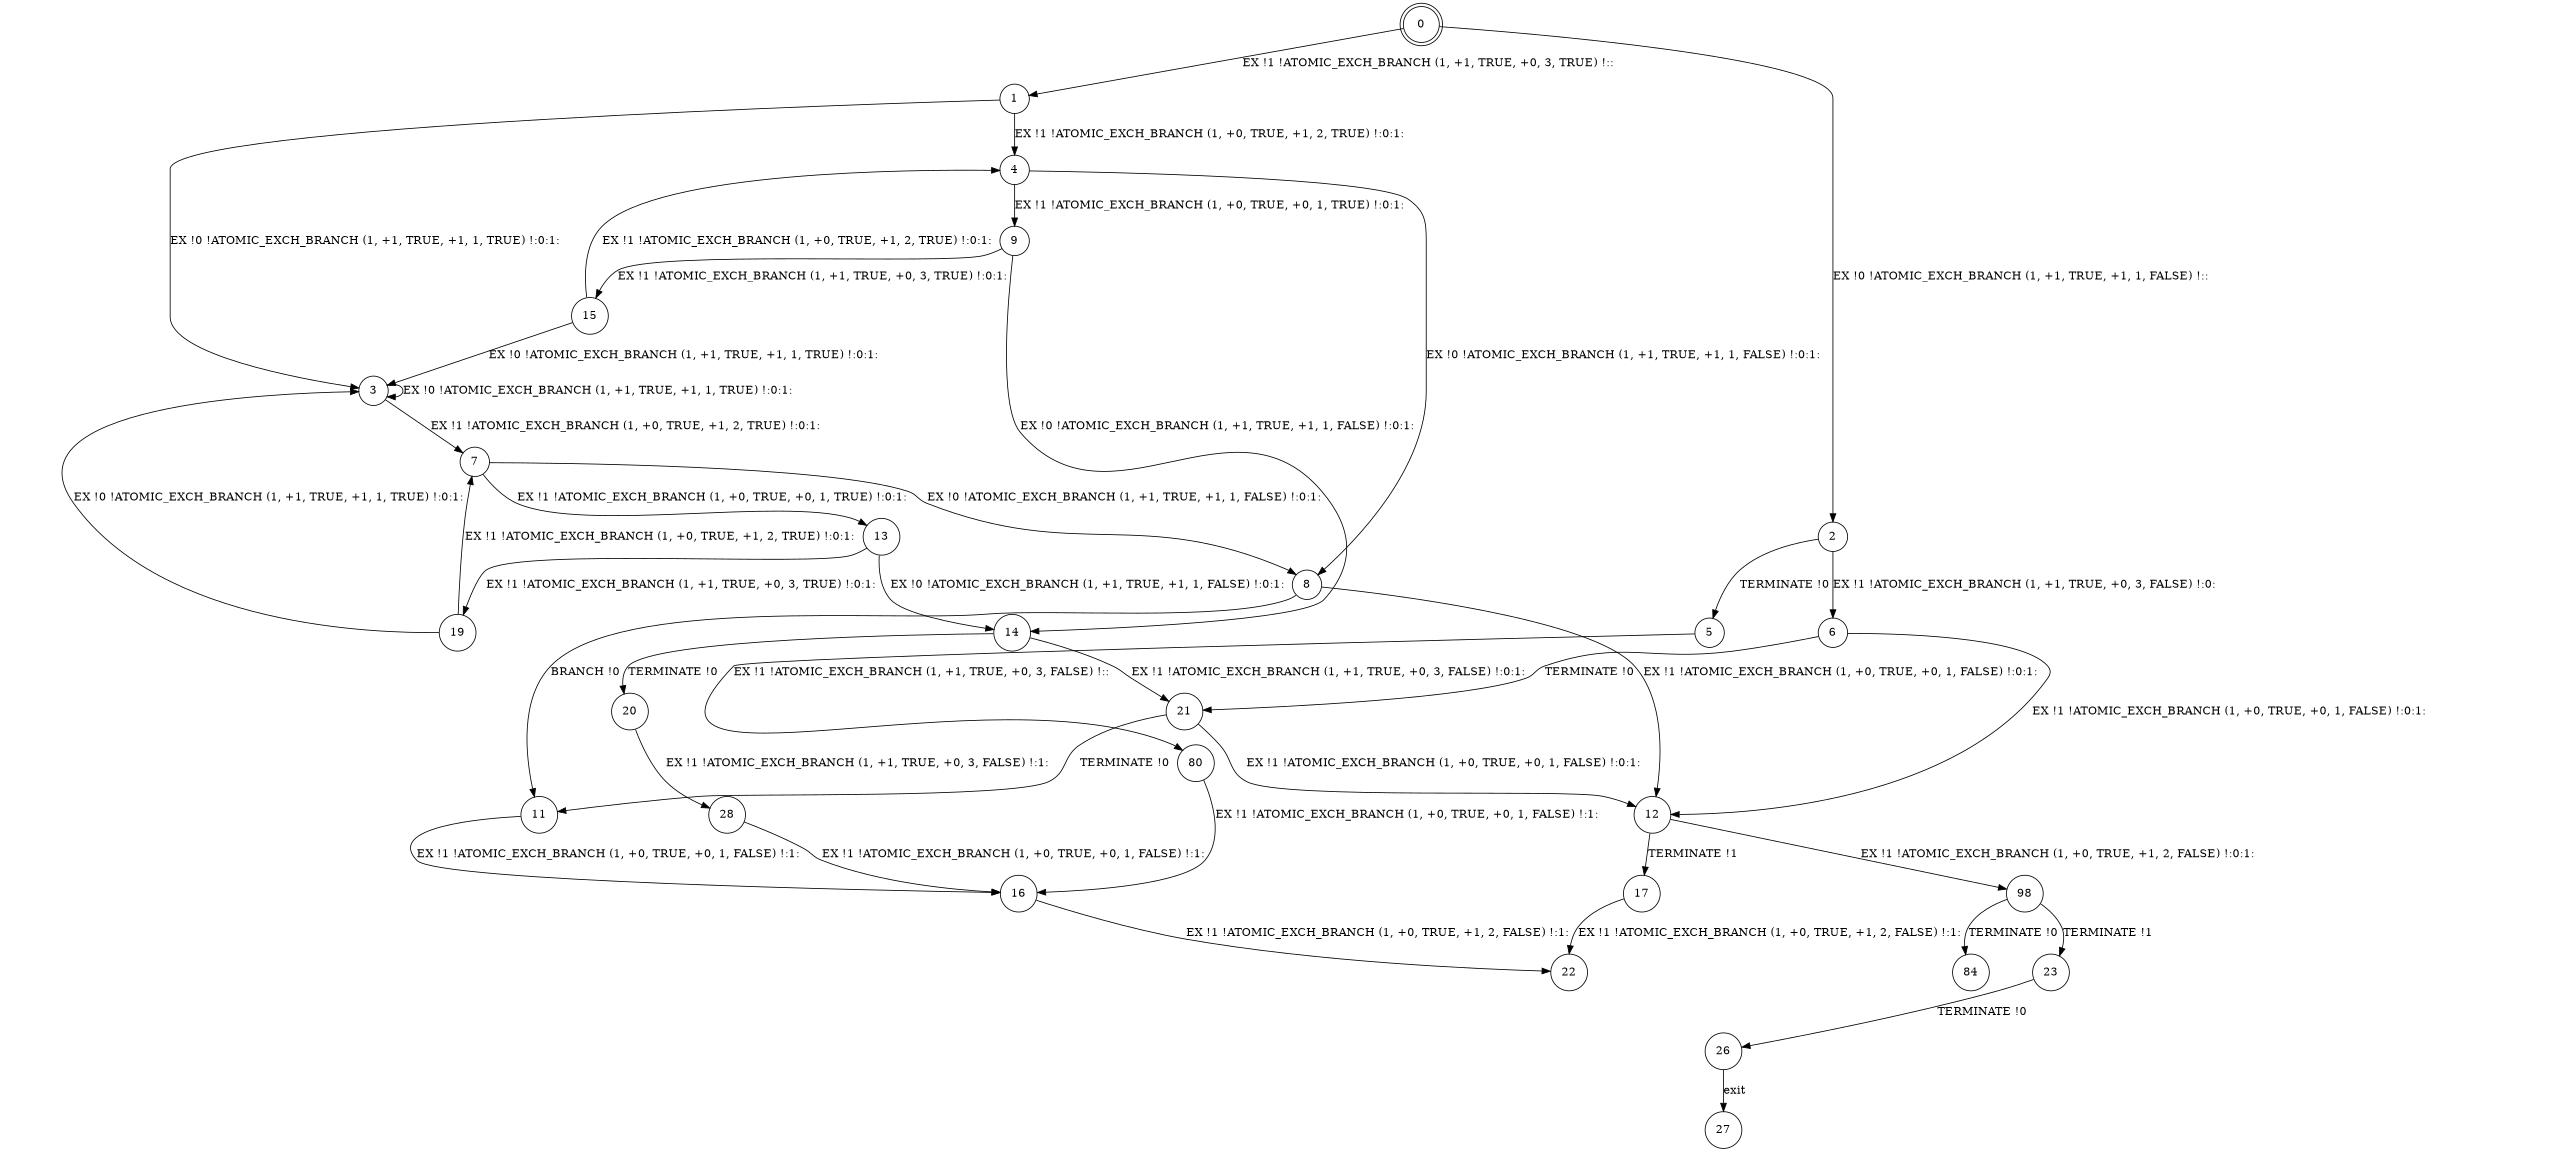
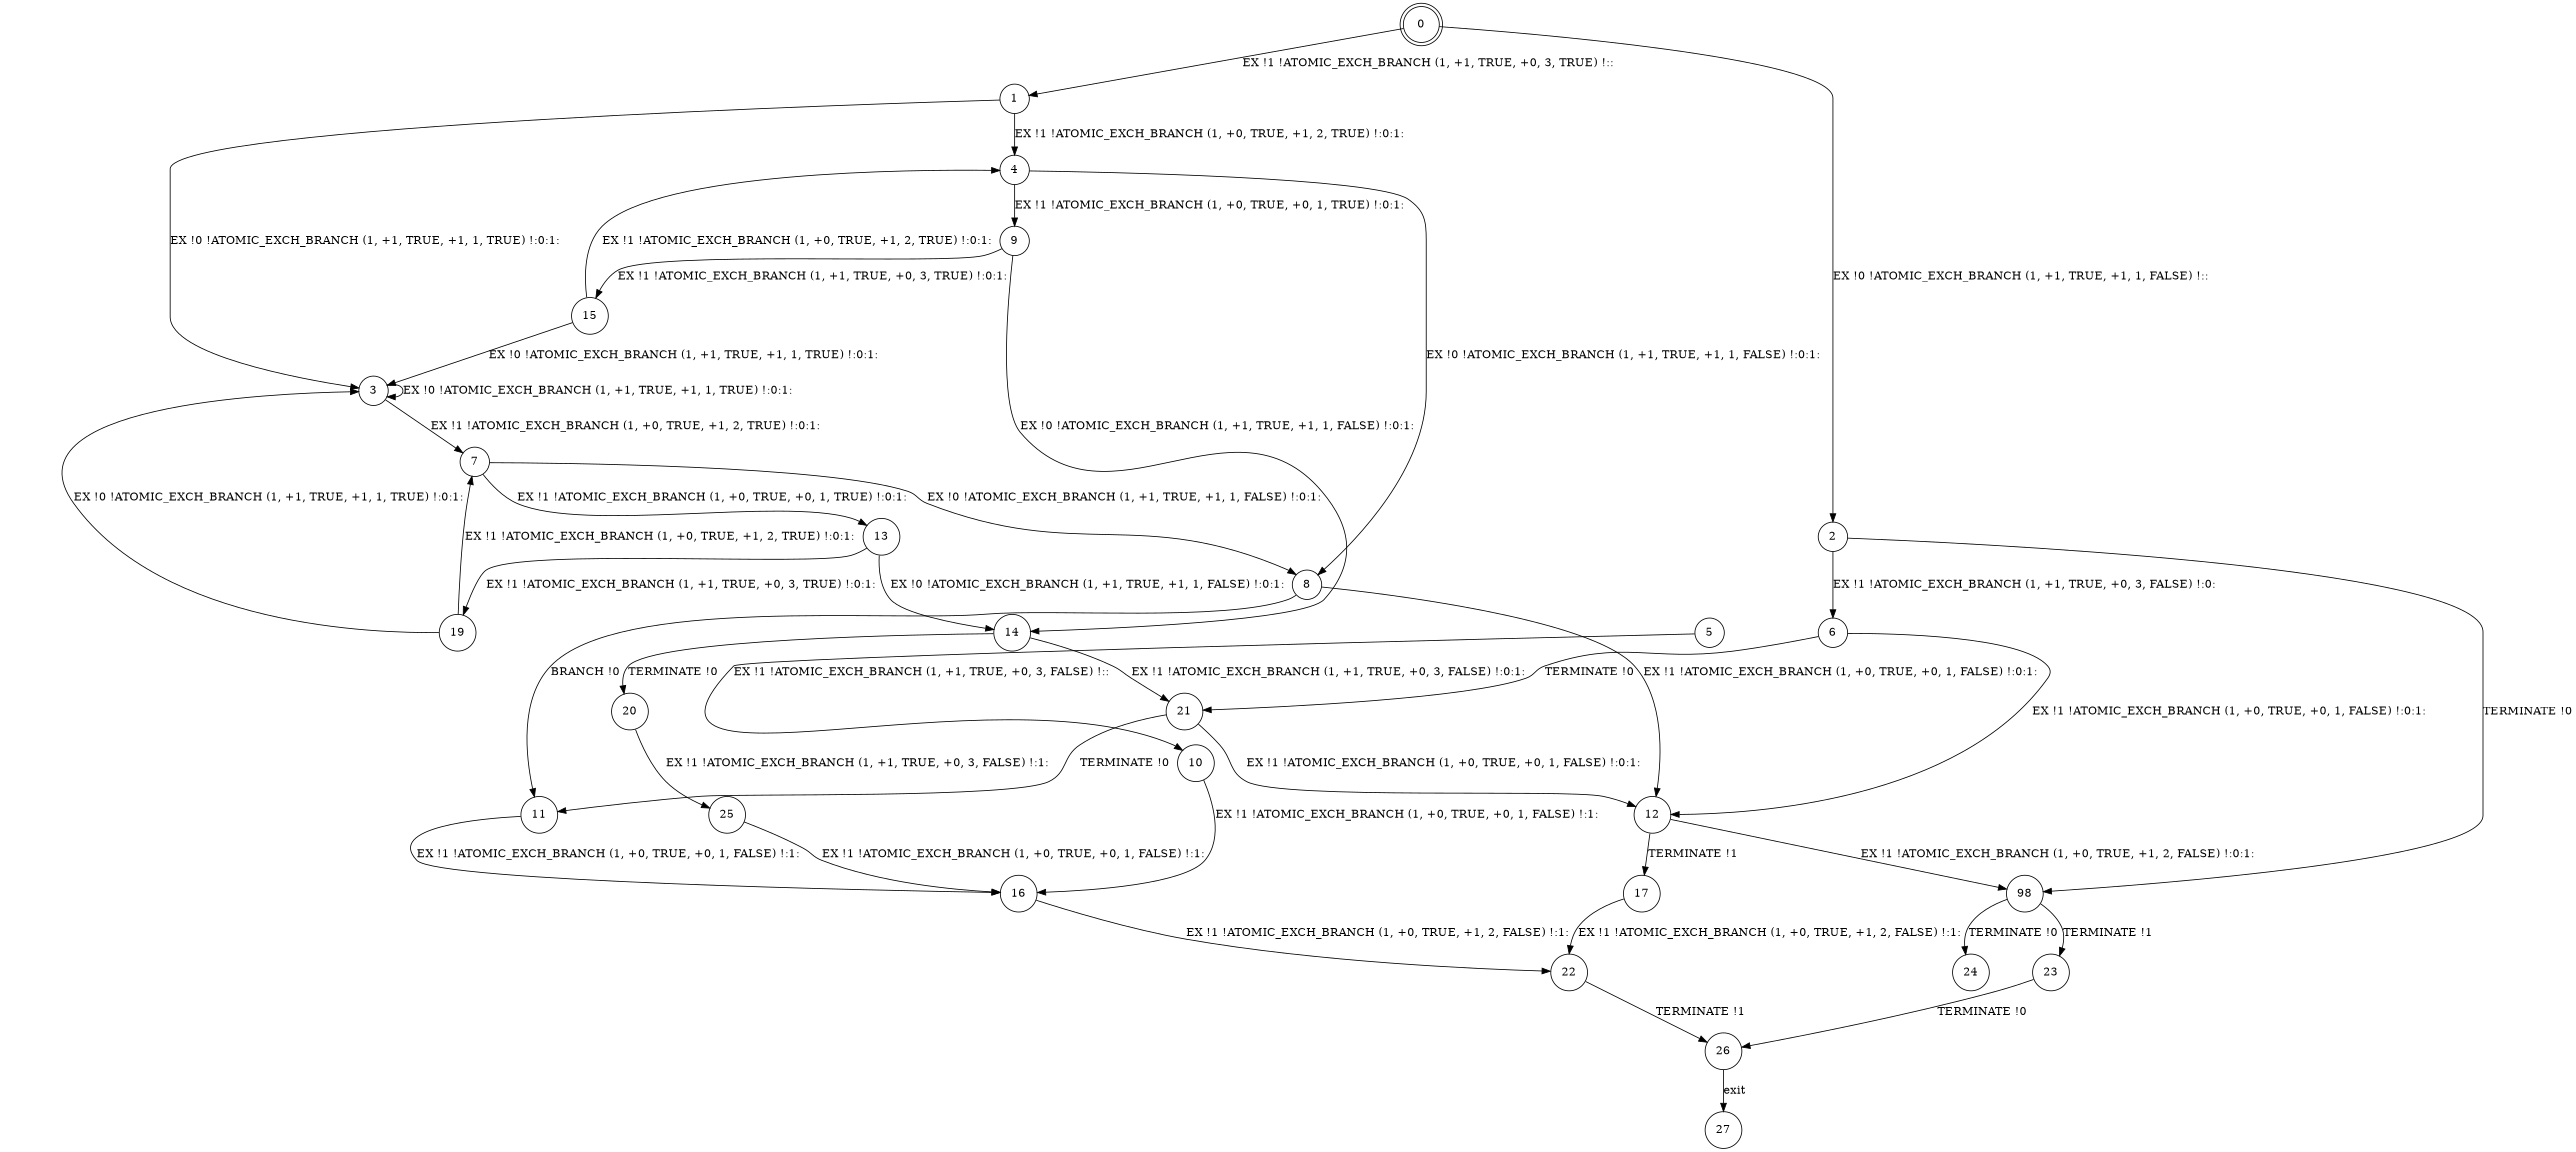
  digraph {
    node [shape=circle]
    0 [peripheries=2]
    1
    2
    3
    4
    5
    6
    7
    8
    9
-   10 [label=80]
+   10
    12
    21
    13
    11
    14
    15
    16
    17
    n20 [label=98]
    19
    20
    22
    23
-   24 [label=84]
-   25 [label=28]
+   24
+   25
    26
    27
    0 -> 1 [label="EX !1 !ATOMIC_EXCH_BRANCH (1, +1, TRUE, +0, 3, TRUE) !::"]
    0 -> 2 [label="EX !0 !ATOMIC_EXCH_BRANCH (1, +1, TRUE, +1, 1, FALSE) !::"]
    1 -> 3 [label="EX !0 !ATOMIC_EXCH_BRANCH (1, +1, TRUE, +1, 1, TRUE) !:0:1:"]
    1 -> 4 [label="EX !1 !ATOMIC_EXCH_BRANCH (1, +0, TRUE, +1, 2, TRUE) !:0:1:"]
-   2 -> 5 [label="TERMINATE !0"]
+   2 -> n20 [label="TERMINATE !0"]
    2 -> 6 [label="EX !1 !ATOMIC_EXCH_BRANCH (1, +1, TRUE, +0, 3, FALSE) !:0:"]
    3 -> 3 [label="EX !0 !ATOMIC_EXCH_BRANCH (1, +1, TRUE, +1, 1, TRUE) !:0:1:"]
    3 -> 7 [label="EX !1 !ATOMIC_EXCH_BRANCH (1, +0, TRUE, +1, 2, TRUE) !:0:1:"]
    4 -> 8 [label="EX !0 !ATOMIC_EXCH_BRANCH (1, +1, TRUE, +1, 1, FALSE) !:0:1:"]
    4 -> 9 [label="EX !1 !ATOMIC_EXCH_BRANCH (1, +0, TRUE, +0, 1, TRUE) !:0:1:"]
    5 -> 10 [label="EX !1 !ATOMIC_EXCH_BRANCH (1, +1, TRUE, +0, 3, FALSE) !::"]
    6 -> 12 [label="EX !1 !ATOMIC_EXCH_BRANCH (1, +0, TRUE, +0, 1, FALSE) !:0:1:"]
    6 -> 21 [label="TERMINATE !0"]
    7 -> 8 [label="EX !0 !ATOMIC_EXCH_BRANCH (1, +1, TRUE, +1, 1, FALSE) !:0:1:"]
    7 -> 13 [label="EX !1 !ATOMIC_EXCH_BRANCH (1, +0, TRUE, +0, 1, TRUE) !:0:1:"]
    8 -> 12 [label="EX !1 !ATOMIC_EXCH_BRANCH (1, +0, TRUE, +0, 1, FALSE) !:0:1:"]
    8 -> 11 [label="BRANCH !0"]
    9 -> 14 [label="EX !0 !ATOMIC_EXCH_BRANCH (1, +1, TRUE, +1, 1, FALSE) !:0:1:"]
    9 -> 15 [label="EX !1 !ATOMIC_EXCH_BRANCH (1, +1, TRUE, +0, 3, TRUE) !:0:1:"]
    10 -> 16 [label="EX !1 !ATOMIC_EXCH_BRANCH (1, +0, TRUE, +0, 1, FALSE) !:1:"]
    12 -> 17 [label="TERMINATE !1"]
    12 -> n20 [label="EX !1 !ATOMIC_EXCH_BRANCH (1, +0, TRUE, +1, 2, FALSE) !:0:1:"]
    21 -> 12 [label="EX !1 !ATOMIC_EXCH_BRANCH (1, +0, TRUE, +0, 1, FALSE) !:0:1:"]
    21 -> 11 [label="TERMINATE !0"]
    13 -> 14 [label="EX !0 !ATOMIC_EXCH_BRANCH (1, +1, TRUE, +1, 1, FALSE) !:0:1:"]
    13 -> 19 [label="EX !1 !ATOMIC_EXCH_BRANCH (1, +1, TRUE, +0, 3, TRUE) !:0:1:"]
    11 -> 16 [label="EX !1 !ATOMIC_EXCH_BRANCH (1, +0, TRUE, +0, 1, FALSE) !:1:"]
    14 -> 21 [label="EX !1 !ATOMIC_EXCH_BRANCH (1, +1, TRUE, +0, 3, FALSE) !:0:1:"]
    14 -> 20 [label="TERMINATE !0"]
    15 -> 3 [label="EX !0 !ATOMIC_EXCH_BRANCH (1, +1, TRUE, +1, 1, TRUE) !:0:1:"]
    15 -> 4 [label="EX !1 !ATOMIC_EXCH_BRANCH (1, +0, TRUE, +1, 2, TRUE) !:0:1:"]
    16 -> 22 [label="EX !1 !ATOMIC_EXCH_BRANCH (1, +0, TRUE, +1, 2, FALSE) !:1:"]
    17 -> 22 [label="EX !1 !ATOMIC_EXCH_BRANCH (1, +0, TRUE, +1, 2, FALSE) !:1:"]
    n20 -> 23 [label="TERMINATE !1"]
    n20 -> 24 [label="TERMINATE !0"]
    19 -> 3 [label="EX !0 !ATOMIC_EXCH_BRANCH (1, +1, TRUE, +1, 1, TRUE) !:0:1:"]
    19 -> 7 [label="EX !1 !ATOMIC_EXCH_BRANCH (1, +0, TRUE, +1, 2, TRUE) !:0:1:"]
    20 -> 25 [label="EX !1 !ATOMIC_EXCH_BRANCH (1, +1, TRUE, +0, 3, FALSE) !:1:"]
+   22 -> 26 [label="TERMINATE !1"]
    23 -> 26 [label="TERMINATE !0"]
    25 -> 16 [label="EX !1 !ATOMIC_EXCH_BRANCH (1, +0, TRUE, +0, 1, FALSE) !:1:"]
    26 -> 27 [label=exit]
  }
